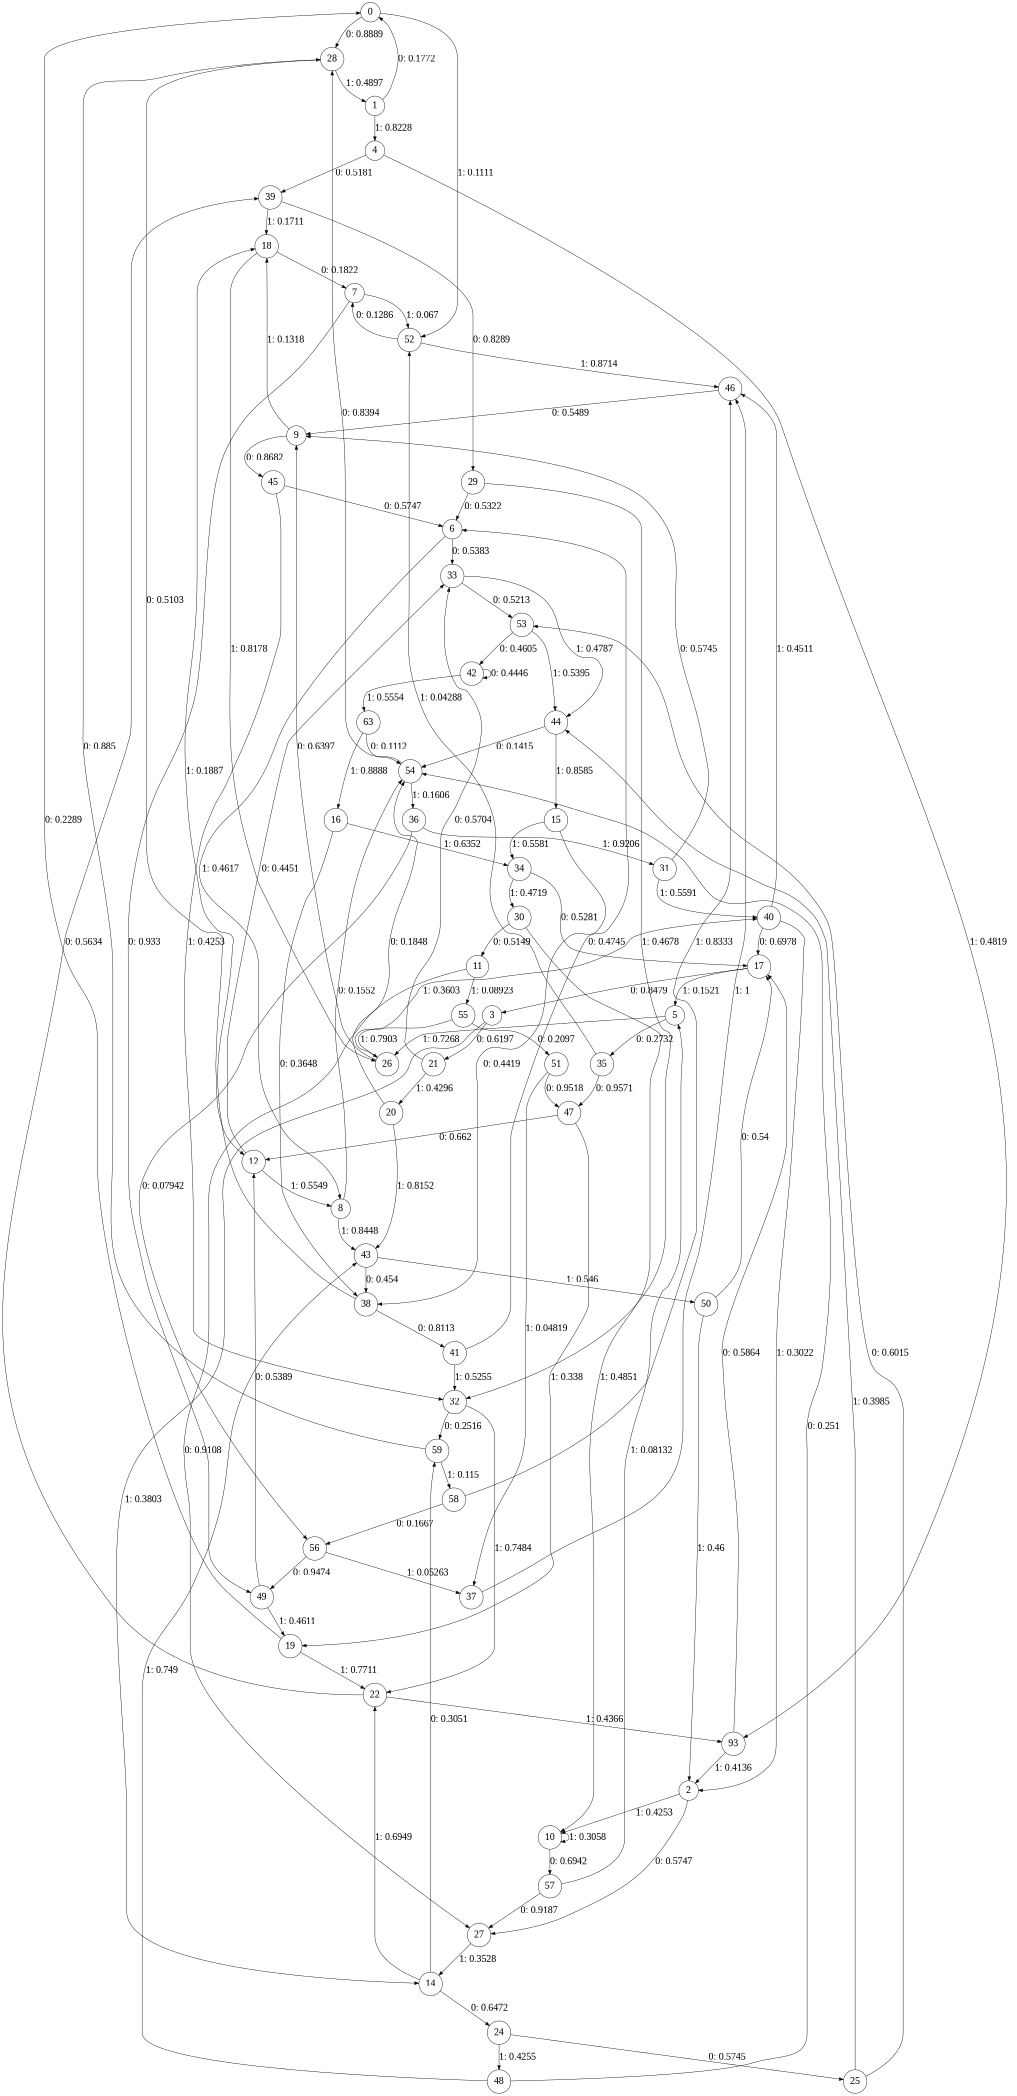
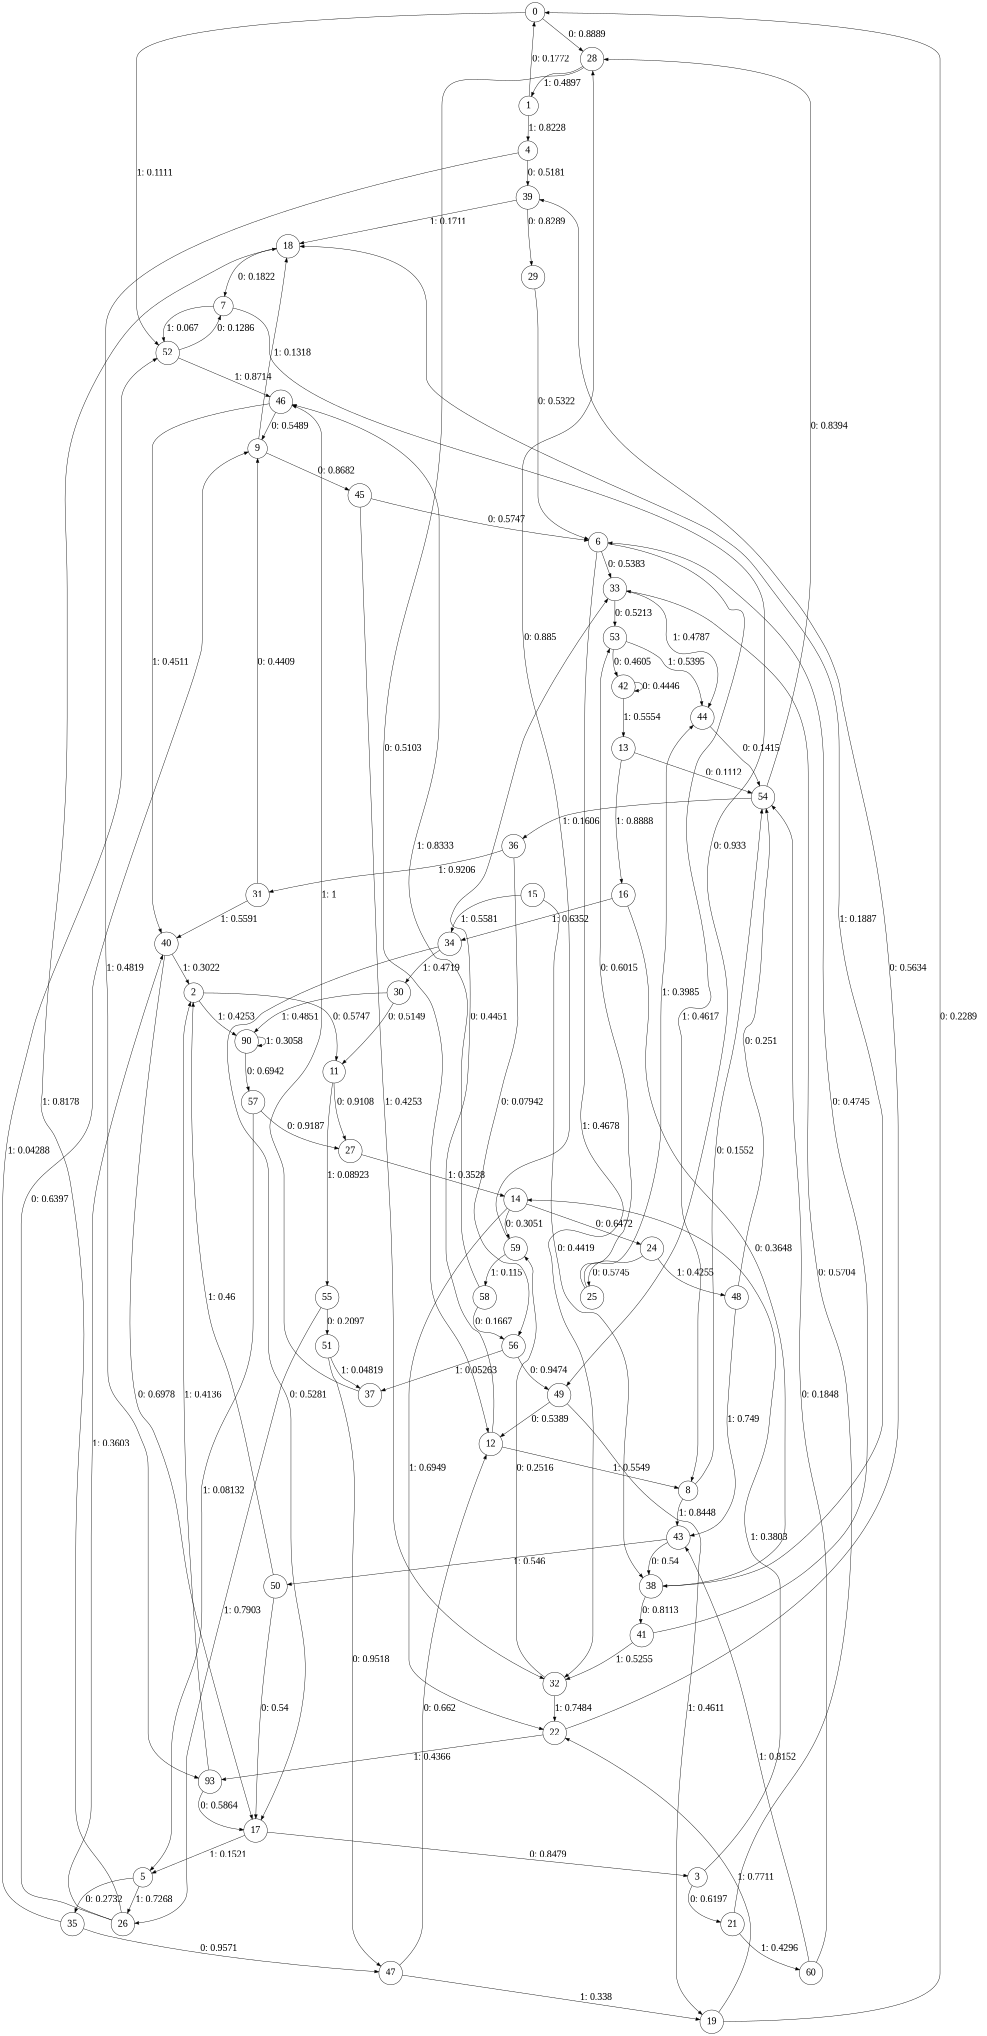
  digraph {
    fontname="Liberation Serif"
    node [fontname="Liberation Serif" fontsize=24 shape=circle]
    edge [fontname="Liberation Serif" fontsize=24]
    0
    28
    52
    1
    12
    7
    46
    4
    33
    8
    49
    9
    40
    39
    n15 [label=93]
    18
    29
    2
    17
    11
-   10
+   10 [label=90]
    27
    55
    57
    14
    26
    51
    5
    3
    21
-   20
+   20 [label=60]
    59
    22
    24
    53
    44
    54
    43
    58
    6
    32
    35
    47
    19
    45
    42
    15
    36
    38
    50
    31
    56
    41
    25
    48
    37
-   13 [label=63]
+   13
    16
    34
    30
    0 -> 28 [label="0: 0.8889   "]
    0 -> 52 [label="1: 0.1111   "]
    28 -> 1 [label="1: 0.4897   "]
    28 -> 12 [label="0: 0.5103   "]
    52 -> 7 [label="0: 0.1286   "]
    52 -> 46 [label="1: 0.8714   "]
    1 -> 0 [label="0: 0.1772   "]
    1 -> 4 [label="1: 0.8228   "]
    12 -> 33 [label="0: 0.4451   "]
    12 -> 8 [label="1: 0.5549   "]
    7 -> 52 [label="1: 0.067    "]
    7 -> 49 [label="0: 0.933    "]
    46 -> 9 [label="0: 0.5489   "]
-   40 -> 46 [label="1: 0.4511   "]
+   46 -> 40 [label="1: 0.4511   "]
    4 -> 39 [label="0: 0.5181   "]
    4 -> n15 [label="1: 0.4819   "]
    33 -> 53 [label="0: 0.5213   "]
    33 -> 44 [label="1: 0.4787   "]
    8 -> 54 [label="0: 0.1552   "]
    8 -> 43 [label="1: 0.8448   "]
    49 -> 12 [label="0: 0.5389   "]
    49 -> 19 [label="1: 0.4611   "]
    9 -> 18 [label="1: 0.1318   "]
    9 -> 45 [label="0: 0.8682   "]
    40 -> 2 [label="1: 0.3022   "]
    40 -> 17 [label="0: 0.6978   "]
    39 -> 18 [label="1: 0.1711   "]
    39 -> 29 [label="0: 0.8289   "]
    n15 -> 2 [label="1: 0.4136   "]
    n15 -> 17 [label="0: 0.5864   "]
    18 -> 7 [label="0: 0.1822   "]
-   18 -> 26 [label="1: 0.8178   "]
+   26 -> 18 [label="1: 0.8178   "]
    29 -> 6 [label="0: 0.5322   "]
-   29 -> 32 [label="1: 0.4678   "]
-   2 -> 27 [label="0: 0.5747   "]
+   6 -> 32 [label="1: 0.4678   "]
+   2 -> 11 [label="0: 0.5747   "]
    2 -> 10 [label="1: 0.4253   "]
    17 -> 5 [label="1: 0.1521   "]
    17 -> 3 [label="0: 0.8479   "]
    11 -> 27 [label="0: 0.9108   "]
    11 -> 55 [label="1: 0.08923  "]
    10 -> 10 [label="1: 0.3058   "]
    10 -> 57 [label="0: 0.6942   "]
    27 -> 14 [label="1: 0.3528   "]
    55 -> 26 [label="1: 0.7903   "]
    55 -> 51 [label="0: 0.2097   "]
    57 -> 27 [label="0: 0.9187   "]
    57 -> 5 [label="1: 0.08132  "]
    14 -> 59 [label="0: 0.3051   "]
    14 -> 22 [label="1: 0.6949   "]
    14 -> 24 [label="0: 0.6472   "]
    26 -> 9 [label="0: 0.6397   "]
    26 -> 40 [label="1: 0.3603   "]
    51 -> 47 [label="0: 0.9518   "]
    51 -> 37 [label="1: 0.04819  "]
    5 -> 26 [label="1: 0.7268   "]
    5 -> 35 [label="0: 0.2732   "]
    3 -> 14 [label="1: 0.3803   "]
    3 -> 21 [label="0: 0.6197   "]
    21 -> 33 [label="0: 0.5704   "]
    21 -> 20 [label="1: 0.4296   "]
    20 -> 54 [label="0: 0.1848   "]
    20 -> 43 [label="1: 0.8152   "]
    59 -> 28 [label="0: 0.885    "]
    59 -> 58 [label="1: 0.115    "]
    22 -> 39 [label="0: 0.5634   "]
    22 -> n15 [label="1: 0.4366   "]
    24 -> 25 [label="0: 0.5745   "]
    24 -> 48 [label="1: 0.4255   "]
    53 -> 44 [label="1: 0.5395   "]
    53 -> 42 [label="0: 0.4605   "]
    44 -> 54 [label="0: 0.1415   "]
-   44 -> 15 [label="1: 0.8585   "]
    54 -> 28 [label="0: 0.8394   "]
    54 -> 36 [label="1: 0.1606   "]
-   43 -> 38 [label="0: 0.454    "]
+   43 -> 38 [label="0: 0.54     "]
    43 -> 50 [label="1: 0.546    "]
    58 -> 46 [label="1: 0.8333   "]
    58 -> 56 [label="0: 0.1667   "]
    6 -> 33 [label="0: 0.5383   "]
    6 -> 8 [label="1: 0.4617   "]
    32 -> 59 [label="0: 0.2516   "]
    32 -> 22 [label="1: 0.7484   "]
    35 -> 52 [label="1: 0.04288  "]
    35 -> 47 [label="0: 0.9571   "]
    47 -> 12 [label="0: 0.662    "]
    47 -> 19 [label="1: 0.338    "]
    19 -> 0 [label="0: 0.2289   "]
    19 -> 22 [label="1: 0.7711   "]
    45 -> 6 [label="0: 0.5747   "]
    45 -> 32 [label="1: 0.4253   "]
    42 -> 42 [label="0: 0.4446   "]
    42 -> 13 [label="1: 0.5554   "]
    15 -> 38 [label="0: 0.4419   "]
    15 -> 34 [label="1: 0.5581   "]
    36 -> 31 [label="1: 0.9206   "]
    36 -> 56 [label="0: 0.07942  "]
    38 -> 18 [label="1: 0.1887   "]
    38 -> 41 [label="0: 0.8113   "]
    50 -> 2 [label="1: 0.46     "]
    50 -> 17 [label="0: 0.54     "]
-   31 -> 9 [label="0: 0.5745   "]
+   31 -> 9 [label="0: 0.4409   "]
    31 -> 40 [label="1: 0.5591   "]
    56 -> 49 [label="0: 0.9474   "]
    56 -> 37 [label="1: 0.05263  "]
    41 -> 6 [label="0: 0.4745   "]
    41 -> 32 [label="1: 0.5255   "]
    25 -> 53 [label="0: 0.6015   "]
    25 -> 44 [label="1: 0.3985   "]
    48 -> 54 [label="0: 0.251    "]
    48 -> 43 [label="1: 0.749    "]
    37 -> 46 [label="1: 1        "]
    13 -> 54 [label="0: 0.1112   "]
    13 -> 16 [label="1: 0.8888   "]
    16 -> 38 [label="0: 0.3648   "]
    16 -> 34 [label="1: 0.6352   "]
    34 -> 17 [label="0: 0.5281   "]
    34 -> 30 [label="1: 0.4719   "]
    30 -> 11 [label="0: 0.5149   "]
    30 -> 10 [label="1: 0.4851   "]
  }
